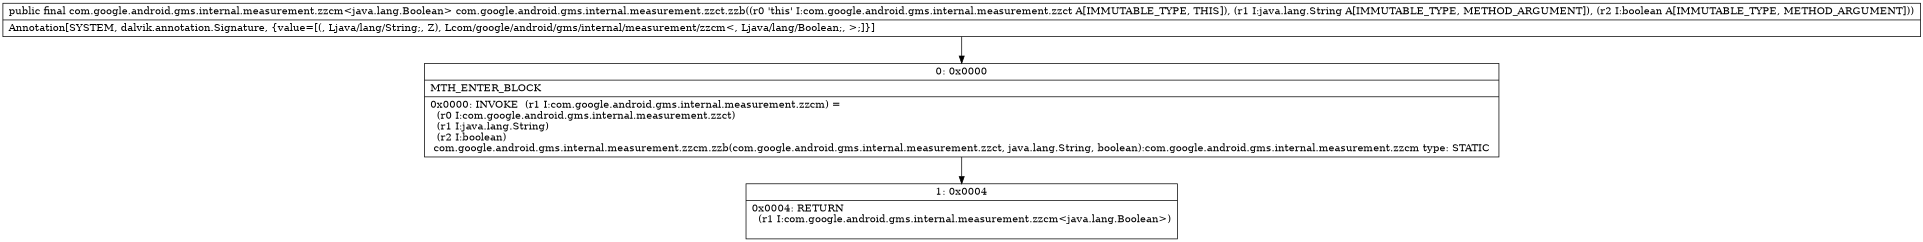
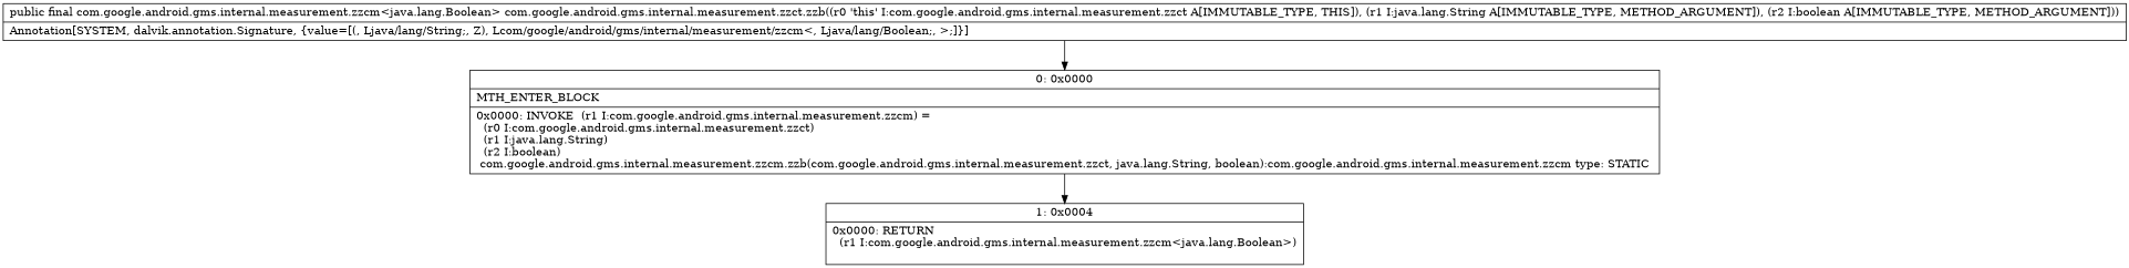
  digraph {
    node [shape=record]
    n1 [label="{0\:\ 0x0000|MTH_ENTER_BLOCK\l|0x0000: INVOKE  (r1 I:com.google.android.gms.internal.measurement.zzcm) = \l  (r0 I:com.google.android.gms.internal.measurement.zzct)\l  (r1 I:java.lang.String)\l  (r2 I:boolean)\l com.google.android.gms.internal.measurement.zzcm.zzb(com.google.android.gms.internal.measurement.zzct, java.lang.String, boolean):com.google.android.gms.internal.measurement.zzcm type: STATIC \l}"]
-   n2 [label="{1\:\ 0x0004|0x0004: RETURN  \l  (r1 I:com.google.android.gms.internal.measurement.zzcm\<java.lang.Boolean\>)\l \l}"]
+   n2 [label="{1\:\ 0x0004|0x0000: RETURN  \l  (r1 I:com.google.android.gms.internal.measurement.zzcm\<java.lang.Boolean\>)\l \l}"]
    n3 [label="{public final com.google.android.gms.internal.measurement.zzcm\<java.lang.Boolean\> com.google.android.gms.internal.measurement.zzct.zzb((r0 'this' I:com.google.android.gms.internal.measurement.zzct A[IMMUTABLE_TYPE, THIS]), (r1 I:java.lang.String A[IMMUTABLE_TYPE, METHOD_ARGUMENT]), (r2 I:boolean A[IMMUTABLE_TYPE, METHOD_ARGUMENT]))  | Annotation[SYSTEM, dalvik.annotation.Signature, \{value=[(, Ljava\/lang\/String;, Z), Lcom\/google\/android\/gms\/internal\/measurement\/zzcm\<, Ljava\/lang\/Boolean;, \>;]\}]\l}"]
    n1 -> n2
    n3 -> n1
  }
